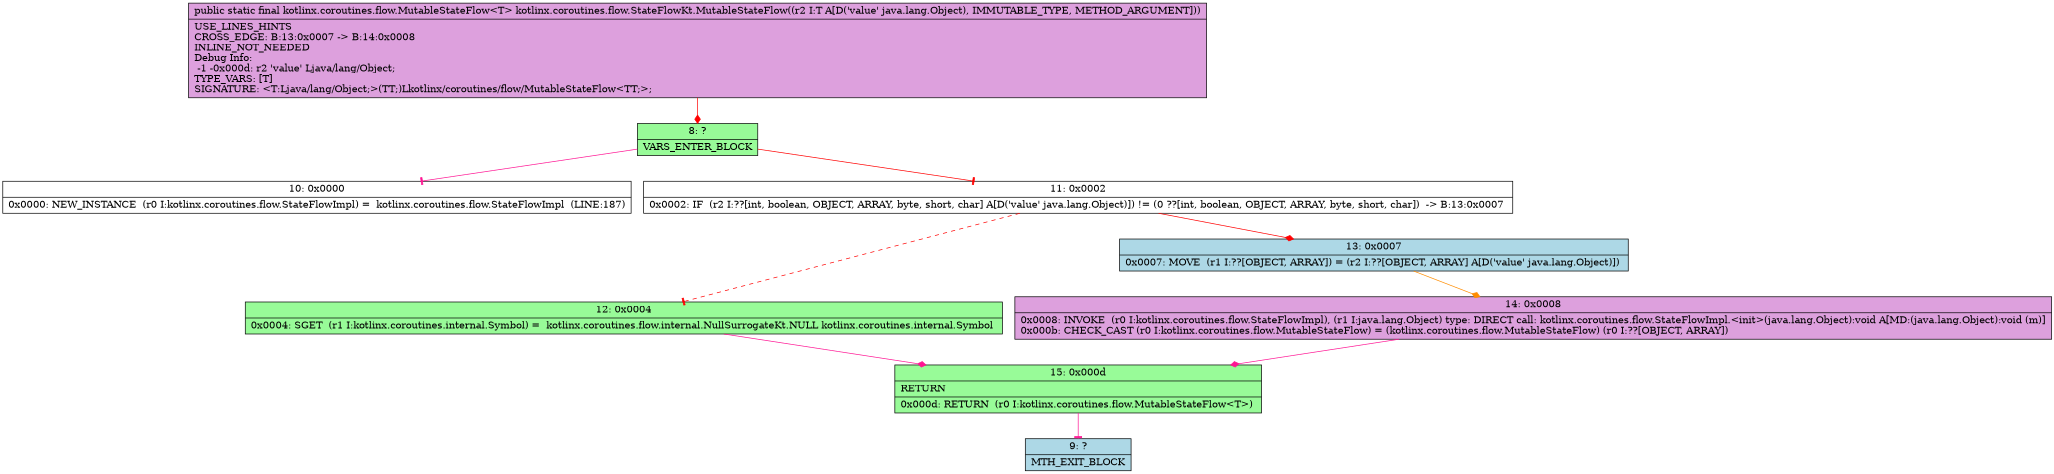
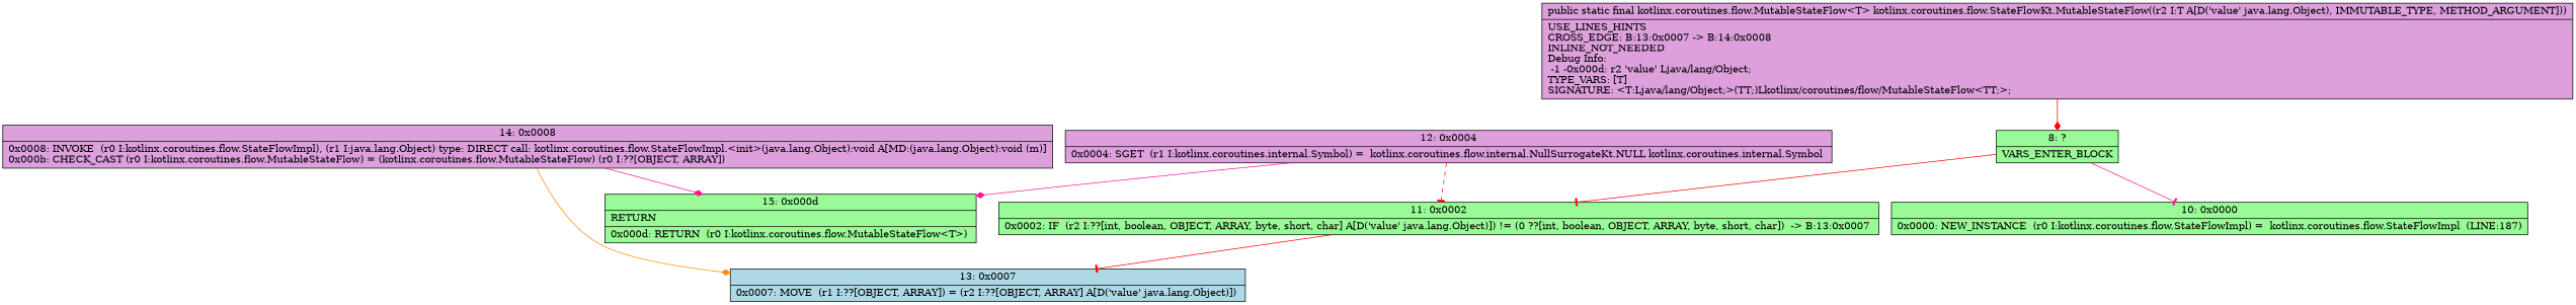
  digraph {
    node [fillcolor=plum shape=record style=filled]
    edge [arrowhead=tee color=deeppink]
    n1 [fillcolor=palegreen label="{8\:\ ?|VARS_ENTER_BLOCK\l}"]
-   n2 [fillcolor=white label="{10\:\ 0x0000|0x0000: NEW_INSTANCE  (r0 I:kotlinx.coroutines.flow.StateFlowImpl) =  kotlinx.coroutines.flow.StateFlowImpl  (LINE:187)\l}"]
-   n3 [fillcolor=white label="{11\:\ 0x0002|0x0002: IF  (r2 I:??[int, boolean, OBJECT, ARRAY, byte, short, char] A[D('value' java.lang.Object)]) != (0 ??[int, boolean, OBJECT, ARRAY, byte, short, char])  \-\> B:13:0x0007 \l}"]
-   n4 [fillcolor=palegreen label="{12\:\ 0x0004|0x0004: SGET  (r1 I:kotlinx.coroutines.internal.Symbol) =  kotlinx.coroutines.flow.internal.NullSurrogateKt.NULL kotlinx.coroutines.internal.Symbol \l}"]
+   n2 [fillcolor=palegreen label="{10\:\ 0x0000|0x0000: NEW_INSTANCE  (r0 I:kotlinx.coroutines.flow.StateFlowImpl) =  kotlinx.coroutines.flow.StateFlowImpl  (LINE:187)\l}"]
+   n3 [fillcolor=palegreen label="{11\:\ 0x0002|0x0002: IF  (r2 I:??[int, boolean, OBJECT, ARRAY, byte, short, char] A[D('value' java.lang.Object)]) != (0 ??[int, boolean, OBJECT, ARRAY, byte, short, char])  \-\> B:13:0x0007 \l}"]
+   n4 [label="{12\:\ 0x0004|0x0004: SGET  (r1 I:kotlinx.coroutines.internal.Symbol) =  kotlinx.coroutines.flow.internal.NullSurrogateKt.NULL kotlinx.coroutines.internal.Symbol \l}"]
    n5 [fillcolor=lightblue label="{13\:\ 0x0007|0x0007: MOVE  (r1 I:??[OBJECT, ARRAY]) = (r2 I:??[OBJECT, ARRAY] A[D('value' java.lang.Object)]) \l}"]
    n6 [fillcolor=palegreen label="{15\:\ 0x000d|RETURN\l|0x000d: RETURN  (r0 I:kotlinx.coroutines.flow.MutableStateFlow\<T\>) \l}"]
    n7 [label="{14\:\ 0x0008|0x0008: INVOKE  (r0 I:kotlinx.coroutines.flow.StateFlowImpl), (r1 I:java.lang.Object) type: DIRECT call: kotlinx.coroutines.flow.StateFlowImpl.\<init\>(java.lang.Object):void A[MD:(java.lang.Object):void (m)]\l0x000b: CHECK_CAST (r0 I:kotlinx.coroutines.flow.MutableStateFlow) = (kotlinx.coroutines.flow.MutableStateFlow) (r0 I:??[OBJECT, ARRAY]) \l}"]
-   n8 [fillcolor=lightblue label="{9\:\ ?|MTH_EXIT_BLOCK\l}"]
    n9 [label="{public static final kotlinx.coroutines.flow.MutableStateFlow\<T\> kotlinx.coroutines.flow.StateFlowKt.MutableStateFlow((r2 I:T A[D('value' java.lang.Object), IMMUTABLE_TYPE, METHOD_ARGUMENT]))  | USE_LINES_HINTS\lCROSS_EDGE: B:13:0x0007 \-\> B:14:0x0008\lINLINE_NOT_NEEDED\lDebug Info:\l  \-1 \-0x000d: r2 'value' Ljava\/lang\/Object;\lTYPE_VARS: [T]\lSIGNATURE: \<T:Ljava\/lang\/Object;\>(TT;)Lkotlinx\/coroutines\/flow\/MutableStateFlow\<TT;\>;\l}"]
    n1 -> n2
    n1 -> n3 [color=red]
-   n3 -> n4 [color=red style=dashed]
-   n3 -> n5 [arrowhead=diamond color=red]
+   n4 -> n3 [color=red style=dashed]
+   n3 -> n5 [color=red]
    n4 -> n6 [arrowhead=diamond]
-   n5 -> n7 [arrowhead=diamond color=darkorange]
-   n6 -> n8
+   n7 -> n5 [arrowhead=diamond color=darkorange]
    n7 -> n6 [arrowhead=diamond]
    n9 -> n1 [arrowhead=diamond color=red]
  }
